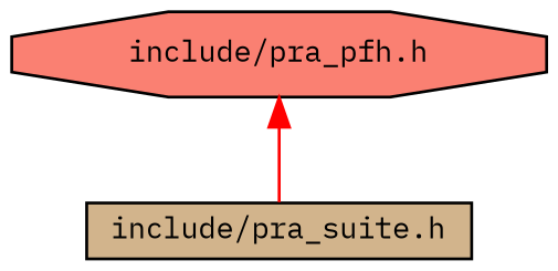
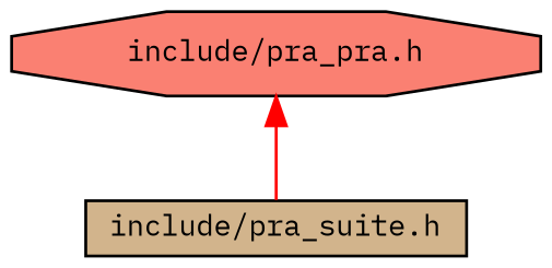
  digraph {
    fontname="IBM Plex Mono"
    node [color=black fontname="IBM Plex Mono" fontsize=10 style=filled]
-   n1 [fillcolor=salmon fontcolor=black height=0.2 label="include/pra_pfh.h" shape=octagon width=0.4]
+   n1 [fillcolor=salmon fontcolor=black height=0.2 label="include/pra_pra.h" shape=octagon width=0.4]
    n2 [height=0.2 label="include/pra_suite.h" shape=box width=0.4 fillcolor=tan]
    n1 -> n2 [color=red dir=back fontname="IBM Plex Mono" fontsize=10 labelfontname=Helvetica labelfontsize=10 style=solid]
  }
